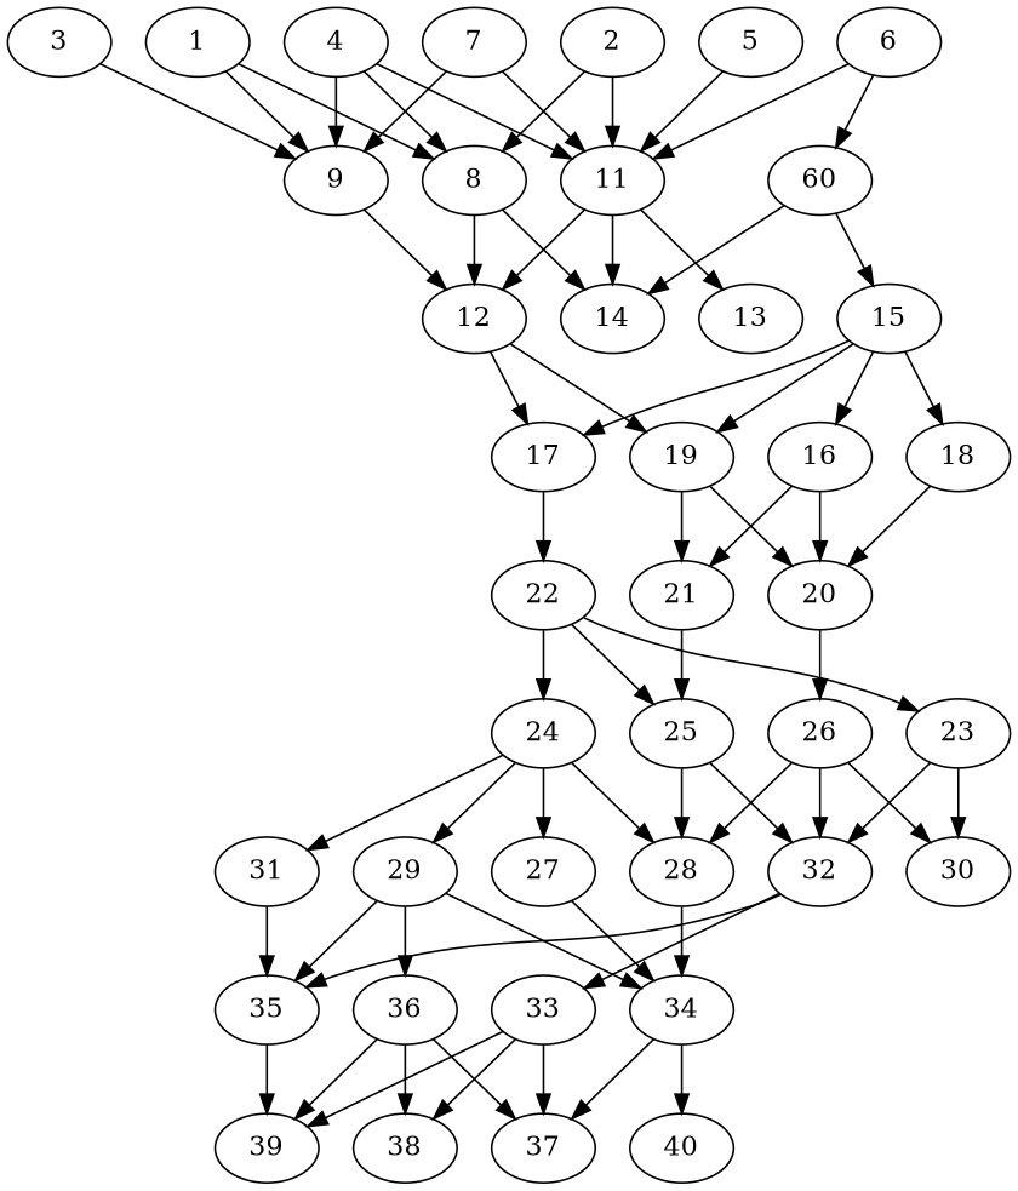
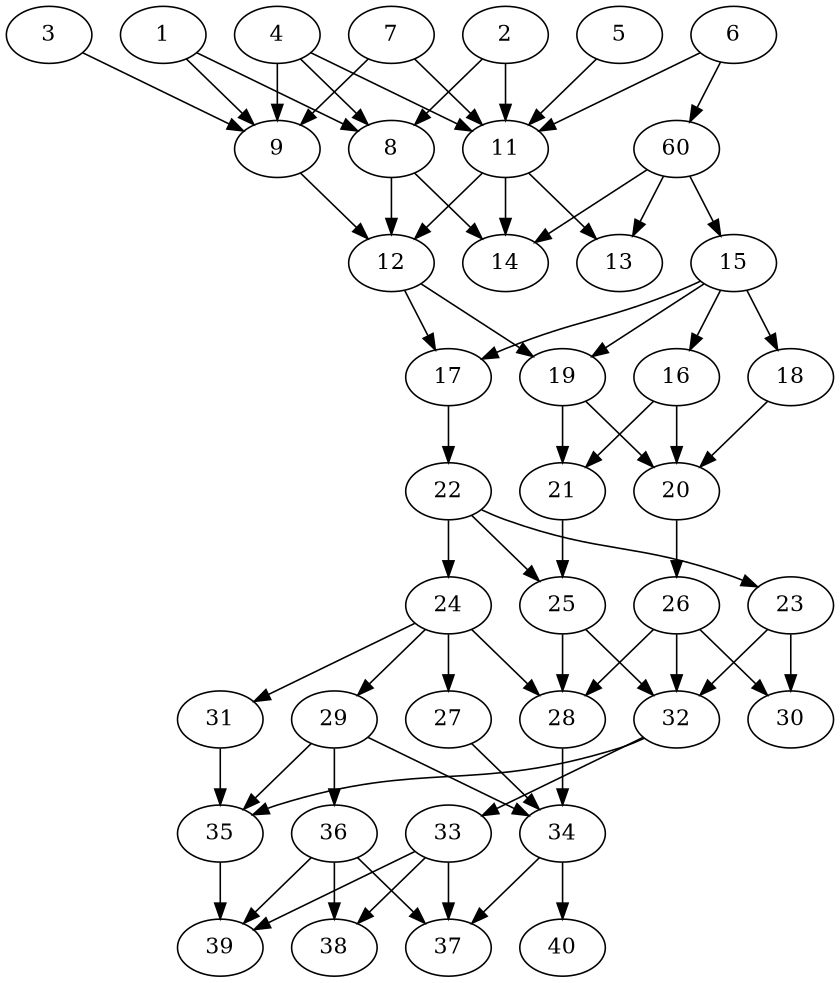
  digraph {
    node [alpha=0.08]
    1 [expect_size=48460800]
    8 [alpha=0.01 expect_size=29272064]
    9 [alpha=0.03 expect_size=43348992]
    12 [alpha=0.07 expect_size=48822272]
    14 [alpha=0.02 expect_size=22182912]
    17 [alpha=0.03 expect_size=17430528]
    19 [alpha=0.11 expect_size=8833024]
    2 [alpha=0.16 expect_size=26601472]
    11 [alpha=0.18 expect_size=30302208]
    13 [alpha=0.04 expect_size=39853056]
    3 [alpha=0.13 expect_size=5640192]
    4 [alpha=0.18 expect_size=30195712]
    5 [alpha=0.10 expect_size=17147904]
    6 [alpha=0.10 expect_size=30172160]
    n15 [alpha=0.07 expect_size=51751936 label=60]
    15 [alpha=0.17 expect_size=17209344]
    16 [expect_size=40426496]
    18 [alpha=0.14 expect_size=7316480]
    7 [alpha=0.16 expect_size=5698560]
    22 [alpha=0.07 expect_size=26819584]
    20 [alpha=0.01 expect_size=14993408]
    21 [alpha=0.09 expect_size=32123904]
    25 [alpha=0.06 expect_size=11482112]
    23 [alpha=0.05 expect_size=43969536]
    24 [alpha=0.13 expect_size=6220800]
    26 [alpha=0.10 expect_size=51686400]
    30 [alpha=0.09 expect_size=43376640]
    32 [expect_size=20947968]
    28 [expect_size=31884288]
    27 [alpha=0.14 expect_size=24066048]
    29 [alpha=0.19 expect_size=17587200]
    31 [alpha=0.09 expect_size=45819904]
    35 [alpha=0.09 expect_size=31123456]
    33 [alpha=0.02 expect_size=37307392]
    34 [alpha=0.03 expect_size=48110592]
    36 [alpha=0.10 expect_size=45436928]
    39 [alpha=0.12 expect_size=26489856]
    37 [alpha=0.17 expect_size=21610496]
    38 [alpha=0.04 expect_size=7284736]
    40 [alpha=0.05 expect_size=22960128]
    1 -> 8
    1 -> 9
    8 -> 12
    8 -> 14
    9 -> 12
    12 -> 17
    12 -> 19
    17 -> 22
    19 -> 20
    19 -> 21
    2 -> 8
    2 -> 11
    11 -> 12
    11 -> 14
    11 -> 13
    3 -> 9
    4 -> 8
    4 -> 9
    4 -> 11
    5 -> 11
    6 -> 11
    6 -> n15
    n15 -> 14
+   n15 -> 13
    n15 -> 15
    15 -> 17
    15 -> 19
    15 -> 16
    15 -> 18
    16 -> 20
    16 -> 21
    18 -> 20
    7 -> 9
    7 -> 11
    22 -> 25
    22 -> 23
    22 -> 24
    20 -> 26
    21 -> 25
    25 -> 32
    25 -> 28
    23 -> 30
    23 -> 32
    24 -> 28
    24 -> 27
    24 -> 29
    24 -> 31
    26 -> 30
    26 -> 32
    26 -> 28
    32 -> 35
    32 -> 33
    28 -> 34
    27 -> 34
    29 -> 35
    29 -> 34
    29 -> 36
    31 -> 35
    35 -> 39
    33 -> 39
    33 -> 37
    33 -> 38
    34 -> 37
    34 -> 40
    36 -> 39
    36 -> 37
    36 -> 38
  }
